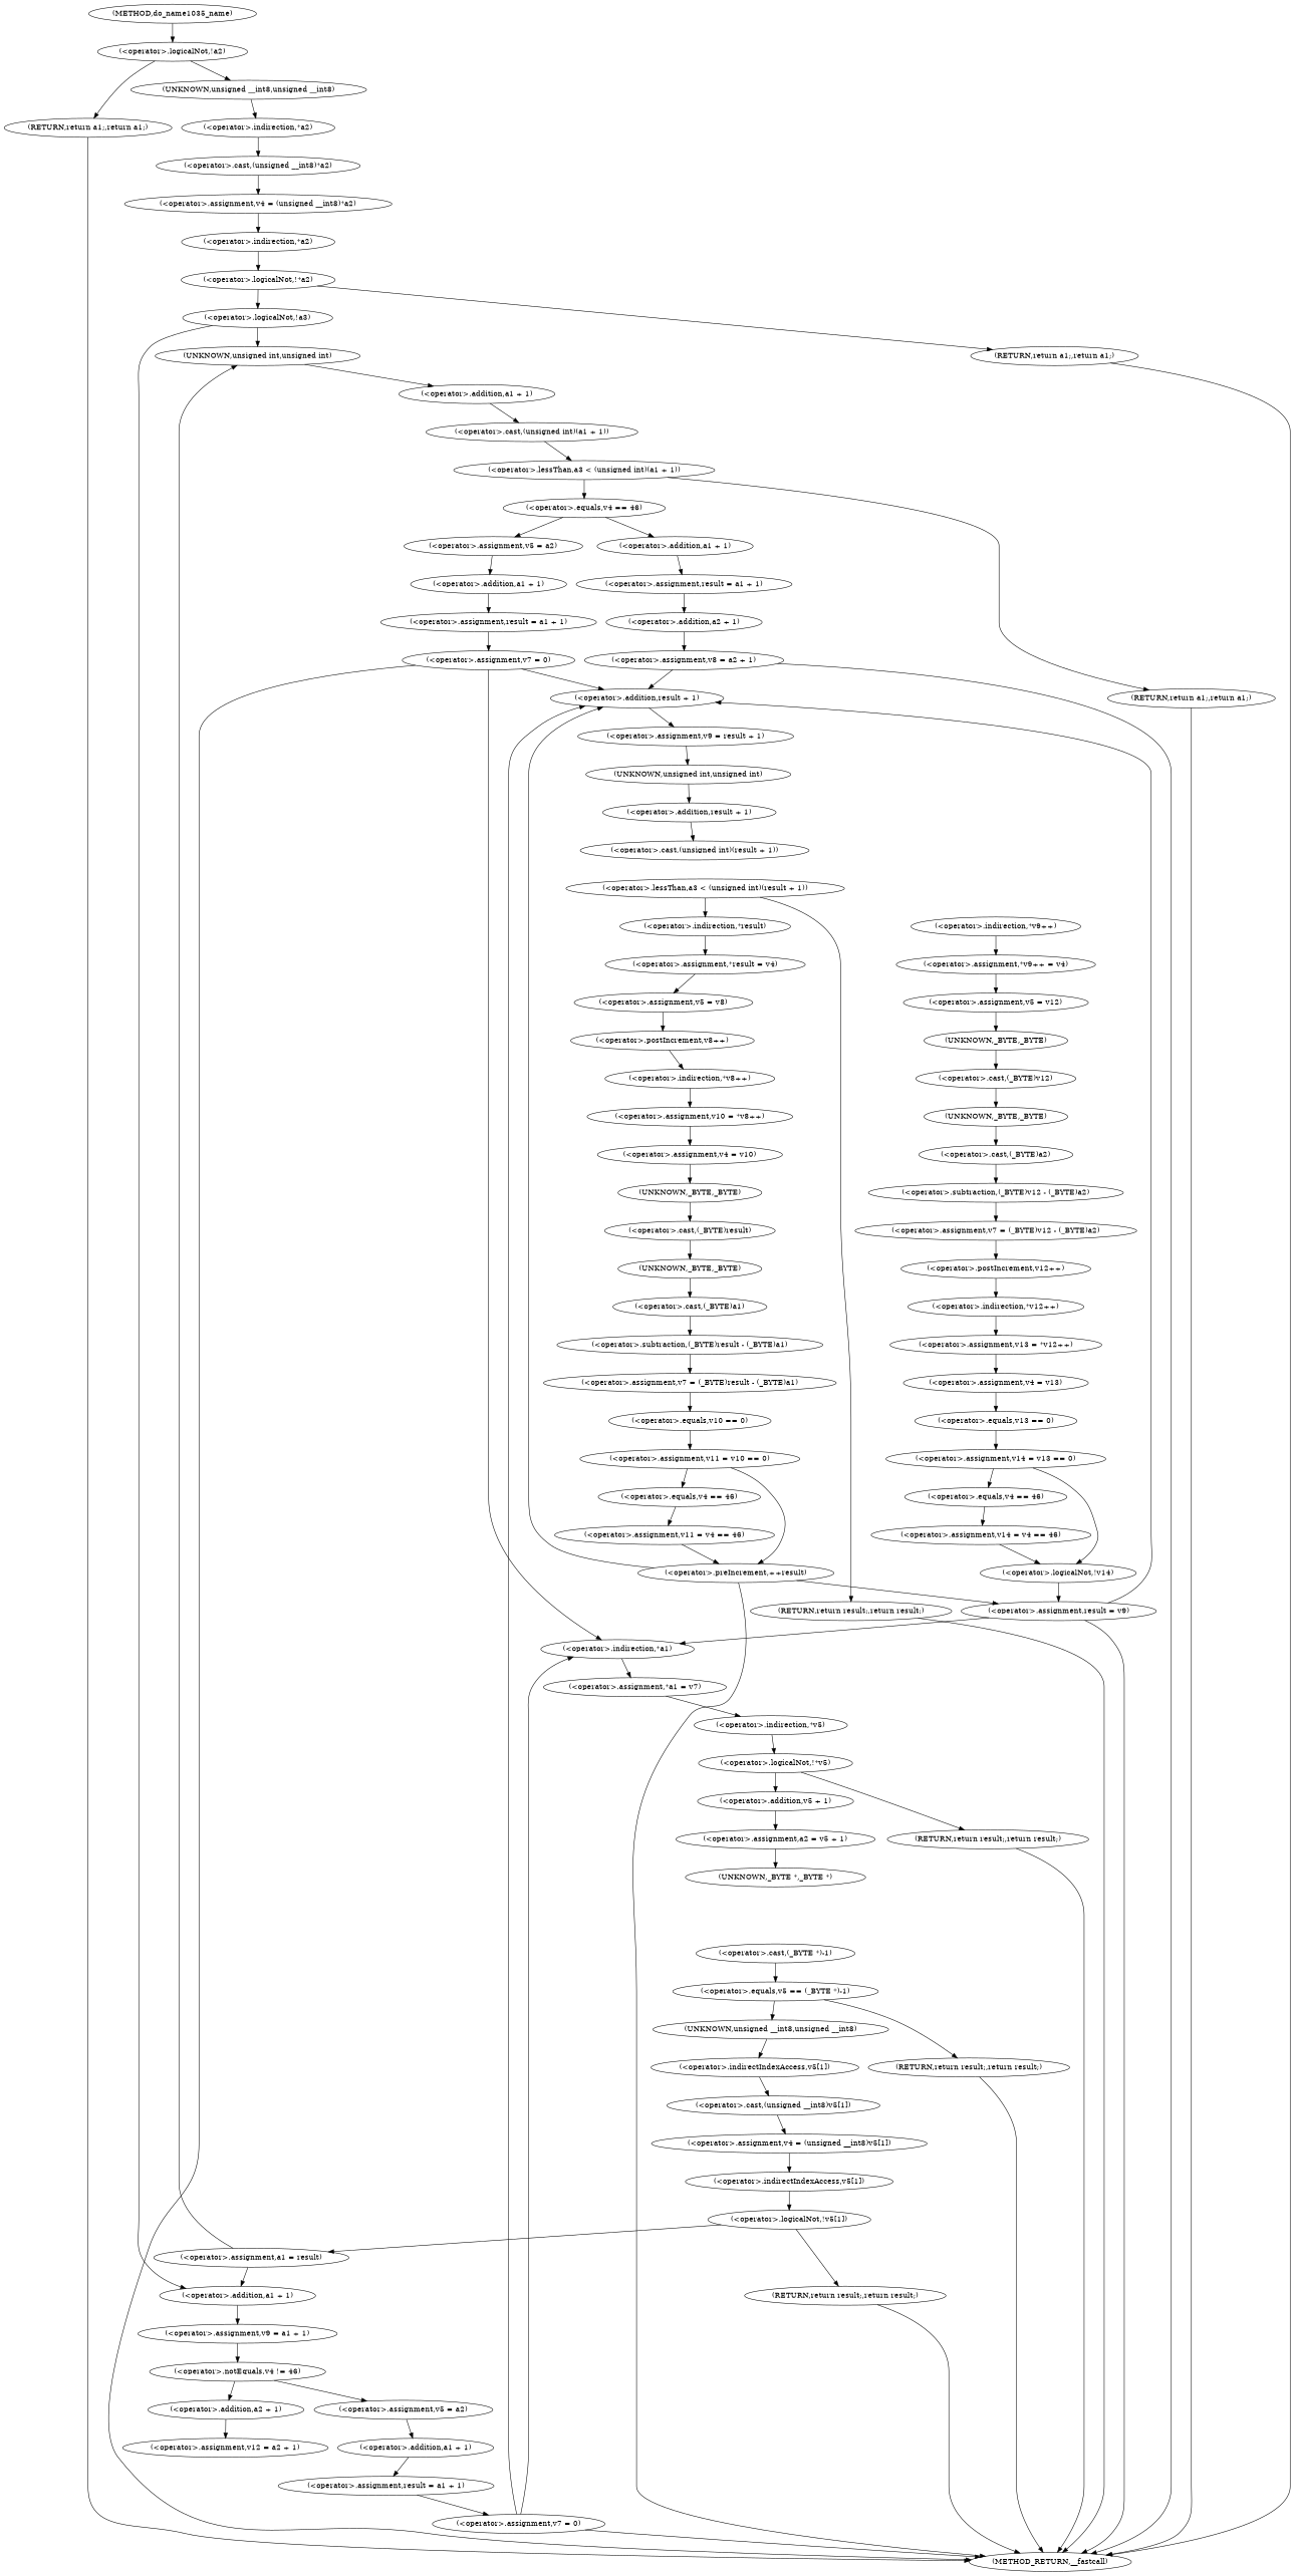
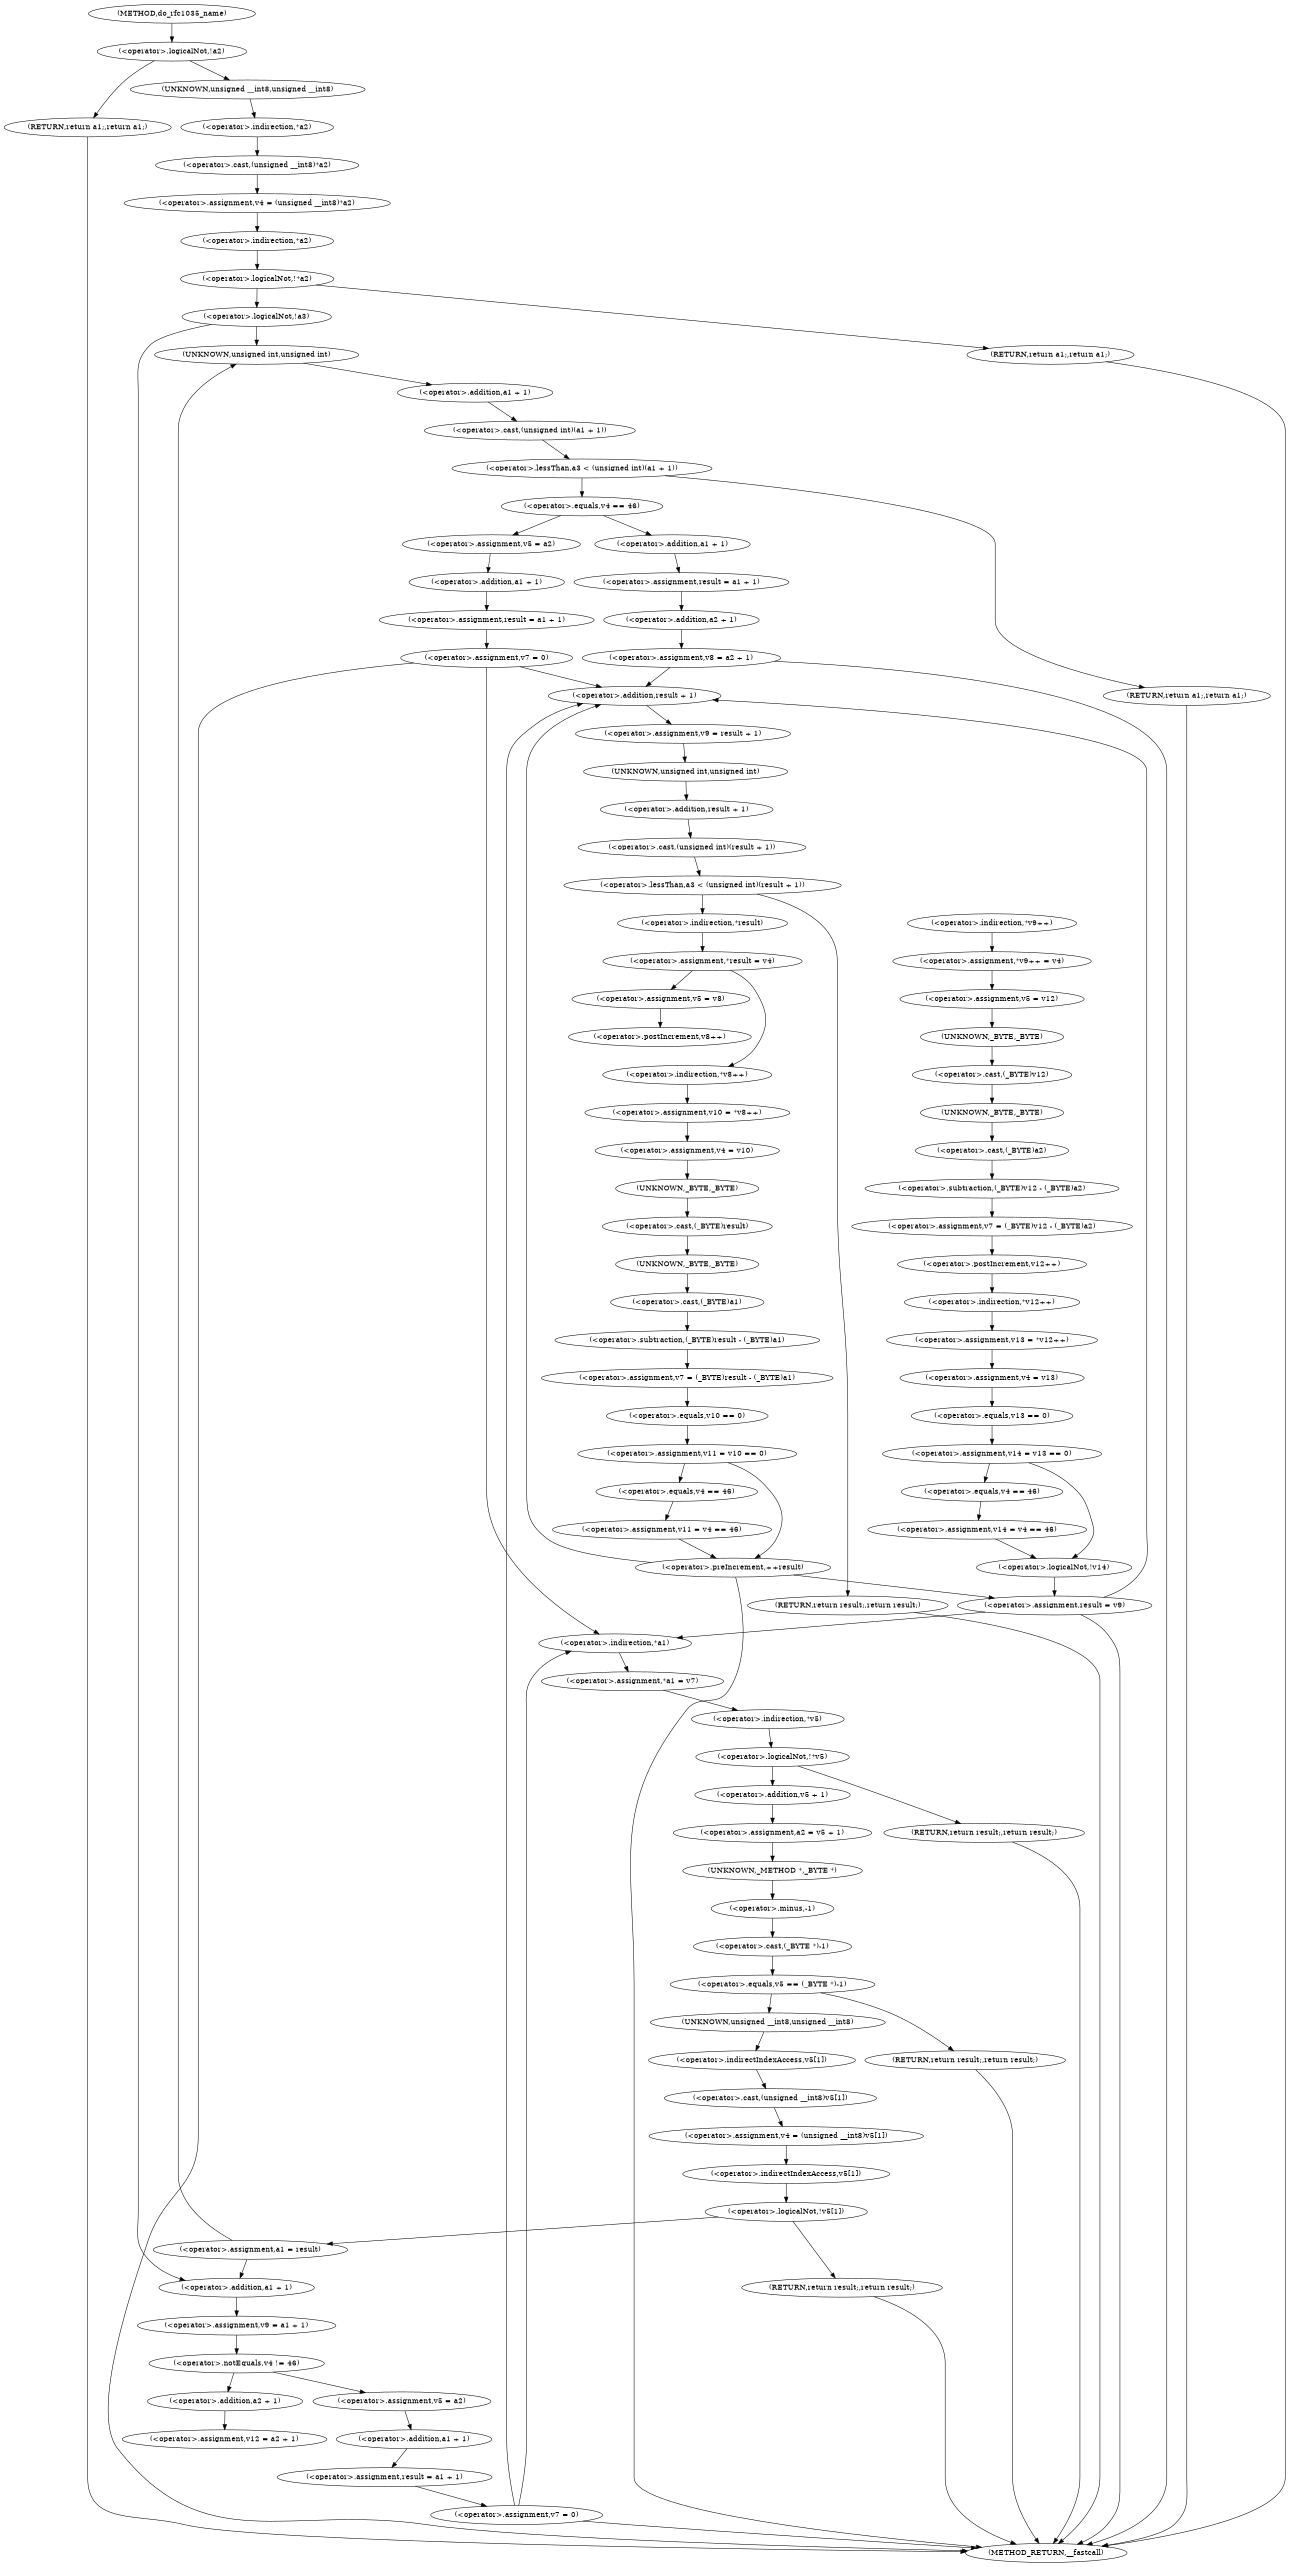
  digraph {
    n1 [label="(<operator>.logicalNot,!a2)"]
    n2 [label="(RETURN,return a1;,return a1;)"]
    n3 [label="(UNKNOWN,unsigned __int8,unsigned __int8)"]
    n4 [label="(METHOD_RETURN,__fastcall)"]
    n5 [label="(<operator>.indirection,*a2)"]
    n6 [label="(<operator>.assignment,v4 = (unsigned __int8)*a2)"]
    n7 [label="(<operator>.indirection,*a2)"]
    n8 [label="(<operator>.logicalNot,!*a2)"]
    n9 [label="(<operator>.cast,(unsigned __int8)*a2)"]
    n10 [label="(RETURN,return a1;,return a1;)"]
    n11 [label="(<operator>.logicalNot,!a3)"]
    n12 [label="(UNKNOWN,unsigned int,unsigned int)"]
    n13 [label="(<operator>.addition,a1 + 1)"]
    n14 [label="(<operator>.addition,a1 + 1)"]
    n15 [label="(<operator>.assignment,v9 = a1 + 1)"]
    n16 [label="(<operator>.lessThan,a3 < (unsigned int)(a1 + 1))"]
    n17 [label="(RETURN,return a1;,return a1;)"]
    n18 [label="(<operator>.equals,v4 == 46)"]
    n19 [label="(<operator>.assignment,v5 = a2)"]
    n20 [label="(<operator>.addition,a1 + 1)"]
    n21 [label="(<operator>.cast,(unsigned int)(a1 + 1))"]
    n22 [label="(<operator>.addition,a1 + 1)"]
    n23 [label="(<operator>.assignment,result = a1 + 1)"]
    n24 [label="(<operator>.assignment,result = a1 + 1)"]
    n25 [label="(<operator>.assignment,v7 = 0)"]
    n26 [label="(<operator>.addition,result + 1)"]
    n27 [label="(<operator>.indirection,*a1)"]
    n28 [label="(<operator>.assignment,v9 = result + 1)"]
    n29 [label="(<operator>.assignment,*a1 = v7)"]
    n30 [label="(<operator>.addition,a2 + 1)"]
    n31 [label="(<operator>.assignment,v8 = a2 + 1)"]
    n32 [label="(UNKNOWN,unsigned int,unsigned int)"]
    n33 [label="(<operator>.addition,result + 1)"]
    n34 [label="(<operator>.lessThan,a3 < (unsigned int)(result + 1))"]
    n35 [label="(RETURN,return result;,return result;)"]
    n36 [label="(<operator>.indirection,*result)"]
    n37 [label="(<operator>.assignment,*result = v4)"]
    n38 [label="(<operator>.cast,(unsigned int)(result + 1))"]
    n39 [label="(<operator>.assignment,v5 = v8)"]
    n40 [label="(<operator>.postIncrement,v8++)"]
    n41 [label="(<operator>.indirection,*v8++)"]
    n42 [label="(<operator>.assignment,v10 = *v8++)"]
    n43 [label="(<operator>.assignment,v4 = v10)"]
    n44 [label="(UNKNOWN,_BYTE,_BYTE)"]
    n45 [label="(<operator>.cast,(_BYTE)result)"]
    n46 [label="(<operator>.assignment,v7 = (_BYTE)result - (_BYTE)a1)"]
    n47 [label="(<operator>.equals,v10 == 0)"]
    n48 [label="(<operator>.assignment,v11 = v10 == 0)"]
    n49 [label="(<operator>.subtraction,(_BYTE)result - (_BYTE)a1)"]
    n50 [label="(UNKNOWN,_BYTE,_BYTE)"]
    n51 [label="(<operator>.cast,(_BYTE)a1)"]
    n52 [label="(<operator>.equals,v4 == 46)"]
    n53 [label="(<operator>.preIncrement,++result)"]
    n54 [label="(<operator>.assignment,v11 = v4 == 46)"]
    n55 [label="(<operator>.assignment,result = v9)"]
    n56 [label="(<operator>.indirection,*v5)"]
    n57 [label="(<operator>.logicalNot,!*v5)"]
    n58 [label="(RETURN,return result;,return result;)"]
    n59 [label="(<operator>.addition,v5 + 1)"]
    n60 [label="(<operator>.assignment,a2 = v5 + 1)"]
-   n61 [label="(UNKNOWN,_BYTE *,_BYTE *)"]
+   n61 [label="(UNKNOWN,_METHOD *,_BYTE *)"]
+   n62 [label="(<operator>.minus,-1)"]
    n63 [label="(<operator>.equals,v5 == (_BYTE *)-1)"]
    n64 [label="(RETURN,return result;,return result;)"]
    n65 [label="(UNKNOWN,unsigned __int8,unsigned __int8)"]
    n66 [label="(<operator>.indirectIndexAccess,v5[1])"]
    n67 [label="(<operator>.cast,(_BYTE *)-1)"]
    n68 [label="(<operator>.assignment,v4 = (unsigned __int8)v5[1])"]
    n69 [label="(<operator>.indirectIndexAccess,v5[1])"]
    n70 [label="(<operator>.logicalNot,!v5[1])"]
    n71 [label="(<operator>.cast,(unsigned __int8)v5[1])"]
    n72 [label="(RETURN,return result;,return result;)"]
    n73 [label="(<operator>.assignment,a1 = result)"]
    n74 [label="(<operator>.notEquals,v4 != 46)"]
    n75 [label="(<operator>.addition,a2 + 1)"]
    n76 [label="(<operator>.assignment,v5 = a2)"]
    n77 [label="(<operator>.assignment,v12 = a2 + 1)"]
    n78 [label="(<operator>.addition,a1 + 1)"]
    n79 [label="(<operator>.assignment,*v9++ = v4)"]
    n80 [label="(<operator>.assignment,v5 = v12)"]
    n81 [label="(UNKNOWN,_BYTE,_BYTE)"]
    n82 [label="(<operator>.indirection,*v9++)"]
    n83 [label="(<operator>.cast,(_BYTE)v12)"]
    n84 [label="(<operator>.assignment,v7 = (_BYTE)v12 - (_BYTE)a2)"]
    n85 [label="(<operator>.postIncrement,v12++)"]
    n86 [label="(<operator>.indirection,*v12++)"]
    n87 [label="(<operator>.subtraction,(_BYTE)v12 - (_BYTE)a2)"]
    n88 [label="(UNKNOWN,_BYTE,_BYTE)"]
    n89 [label="(<operator>.cast,(_BYTE)a2)"]
    n90 [label="(<operator>.assignment,v13 = *v12++)"]
    n91 [label="(<operator>.assignment,v4 = v13)"]
    n92 [label="(<operator>.equals,v13 == 0)"]
    n93 [label="(<operator>.assignment,v14 = v13 == 0)"]
    n94 [label="(<operator>.equals,v4 == 46)"]
    n95 [label="(<operator>.logicalNot,!v14)"]
    n96 [label="(<operator>.assignment,v14 = v4 == 46)"]
    n97 [label="(<operator>.assignment,result = a1 + 1)"]
    n98 [label="(<operator>.assignment,v7 = 0)"]
-   n99 [label="(METHOD,do_name1035_name)"]
+   n99 [label="(METHOD,do_rfc1035_name)"]
    n1 -> n2
    n1 -> n3
    n2 -> n4
    n3 -> n5
    n5 -> n9
    n6 -> n7
    n7 -> n8
    n8 -> n10
    n8 -> n11
    n9 -> n6
    n10 -> n4
    n11 -> n12
    n11 -> n13
    n12 -> n14
    n13 -> n15
    n14 -> n21
    n15 -> n74
    n16 -> n17
    n16 -> n18
    n17 -> n4
    n18 -> n19
    n18 -> n20
    n19 -> n22
    n20 -> n23
    n21 -> n16
    n22 -> n24
    n23 -> n30
    n24 -> n25
    n25 -> n4
    n25 -> n26
    n25 -> n27
    n26 -> n28
    n27 -> n29
    n28 -> n32
    n29 -> n56
    n30 -> n31
    n31 -> n4
    n31 -> n26
    n32 -> n33
    n33 -> n38
    n34 -> n35
    n34 -> n36
    n35 -> n4
    n36 -> n37
    n37 -> n39
+   n38 -> n34
    n39 -> n40
-   n40 -> n41
+   n37 -> n41
    n41 -> n42
    n42 -> n43
    n43 -> n44
    n44 -> n45
    n45 -> n50
    n46 -> n47
    n47 -> n48
    n48 -> n52
    n48 -> n53
    n49 -> n46
    n50 -> n51
    n51 -> n49
    n52 -> n54
    n53 -> n4
    n53 -> n26
    n53 -> n55
    n54 -> n53
    n55 -> n4
    n55 -> n26
    n55 -> n27
    n56 -> n57
    n57 -> n58
    n57 -> n59
    n58 -> n4
    n59 -> n60
    n60 -> n61
+   n61 -> n62
+   n62 -> n67
    n63 -> n64
    n63 -> n65
    n64 -> n4
    n65 -> n66
    n66 -> n71
    n67 -> n63
    n68 -> n69
    n69 -> n70
    n70 -> n72
    n70 -> n73
    n71 -> n68
    n72 -> n4
    n73 -> n12
    n73 -> n13
    n74 -> n75
    n74 -> n76
    n75 -> n77
    n76 -> n78
    n78 -> n97
    n79 -> n80
    n80 -> n81
    n81 -> n83
    n82 -> n79
    n83 -> n88
    n84 -> n85
    n85 -> n86
    n86 -> n90
    n87 -> n84
    n88 -> n89
    n89 -> n87
    n90 -> n91
    n91 -> n92
    n92 -> n93
    n93 -> n94
    n93 -> n95
    n94 -> n96
    n95 -> n55
    n96 -> n95
    n97 -> n98
    n98 -> n4
    n98 -> n26
    n98 -> n27
    n99 -> n1
  }
